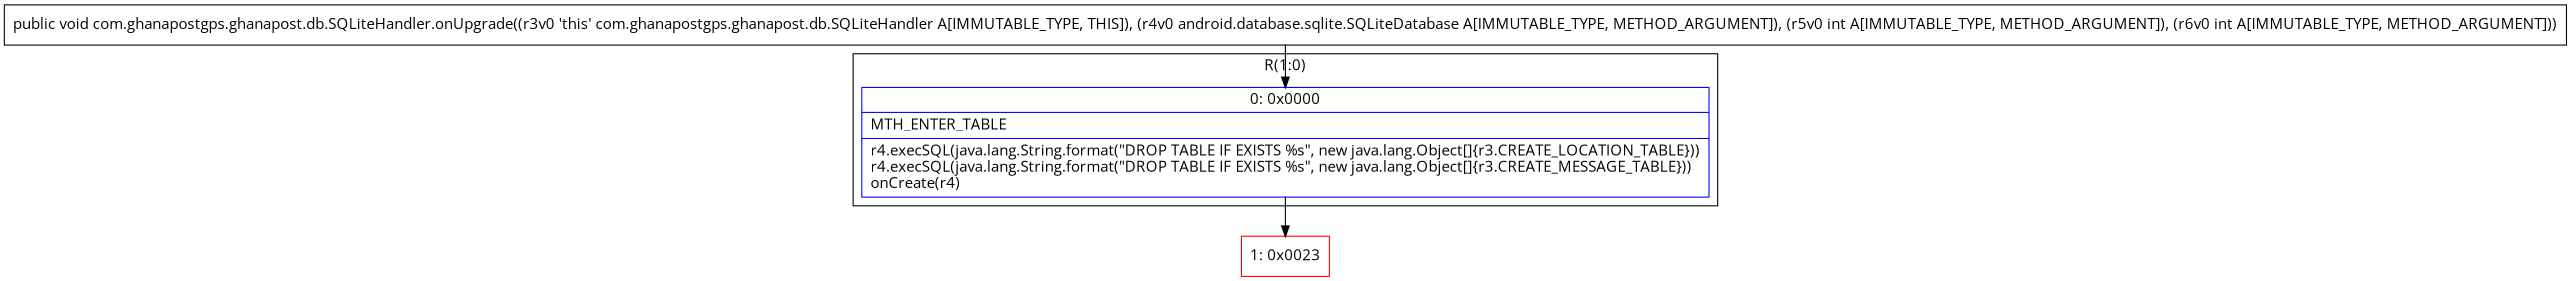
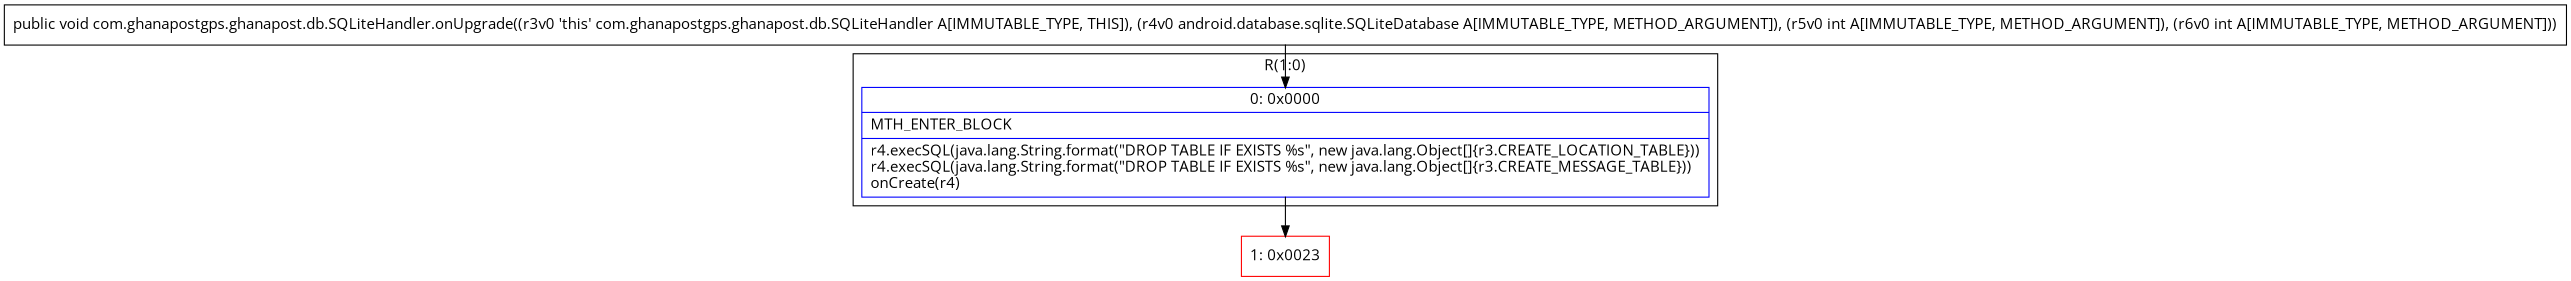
  digraph {
    fontname="Open Sans"
    node [shape=record fontname="Open Sans"]
    edge [fontname="Open Sans"]
-   n1 [color=blue label="{0\:\ 0x0000|MTH_ENTER_TABLE\l|r4.execSQL(java.lang.String.format(\"DROP TABLE IF EXISTS %s\", new java.lang.Object[]\{r3.CREATE_LOCATION_TABLE\}))\lr4.execSQL(java.lang.String.format(\"DROP TABLE IF EXISTS %s\", new java.lang.Object[]\{r3.CREATE_MESSAGE_TABLE\}))\lonCreate(r4)\l}"]
+   n1 [color=blue label="{0\:\ 0x0000|MTH_ENTER_BLOCK\l|r4.execSQL(java.lang.String.format(\"DROP TABLE IF EXISTS %s\", new java.lang.Object[]\{r3.CREATE_LOCATION_TABLE\}))\lr4.execSQL(java.lang.String.format(\"DROP TABLE IF EXISTS %s\", new java.lang.Object[]\{r3.CREATE_MESSAGE_TABLE\}))\lonCreate(r4)\l}"]
    n2 [color=red label="{1\:\ 0x0023}"]
    n3 [label="{public void com.ghanapostgps.ghanapost.db.SQLiteHandler.onUpgrade((r3v0 'this' com.ghanapostgps.ghanapost.db.SQLiteHandler A[IMMUTABLE_TYPE, THIS]), (r4v0 android.database.sqlite.SQLiteDatabase A[IMMUTABLE_TYPE, METHOD_ARGUMENT]), (r5v0 int A[IMMUTABLE_TYPE, METHOD_ARGUMENT]), (r6v0 int A[IMMUTABLE_TYPE, METHOD_ARGUMENT])) }"]
    subgraph cluster_1 {
      label="R(1:0)"
      n1
    }
    n1 -> n2
    n3 -> n1
  }
